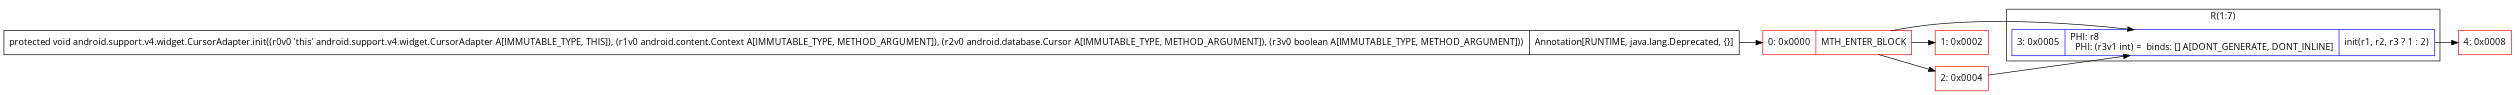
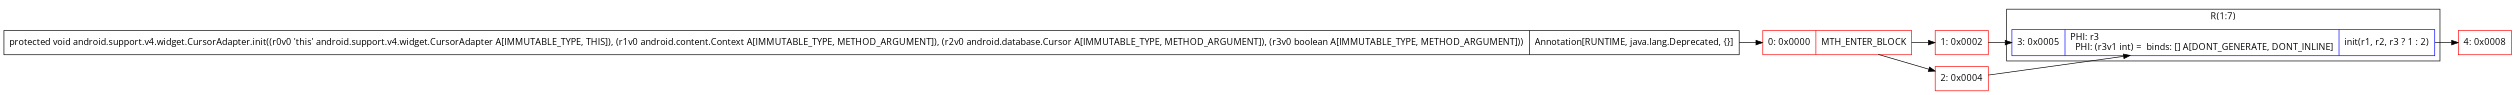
  digraph {
    fontname="Open Sans"
    rankdir=LR
    node [color=red fontname="Open Sans" shape=record]
    edge [fontname="Open Sans"]
-   n1 [color=blue label="{3\:\ 0x0005|PHI: r8 \l  PHI: (r3v1 int) =  binds: [] A[DONT_GENERATE, DONT_INLINE]\l|init(r1, r2, r3 ? 1 : 2)\l}"]
+   n1 [color=blue label="{3\:\ 0x0005|PHI: r3 \l  PHI: (r3v1 int) =  binds: [] A[DONT_GENERATE, DONT_INLINE]\l|init(r1, r2, r3 ? 1 : 2)\l}"]
    n2 [label="{4\:\ 0x0008}"]
    n3 [label="{0\:\ 0x0000|MTH_ENTER_BLOCK\l}"]
    n4 [label="{1\:\ 0x0002}"]
    n5 [label="{2\:\ 0x0004}"]
    n6 [label="{protected void android.support.v4.widget.CursorAdapter.init((r0v0 'this' android.support.v4.widget.CursorAdapter A[IMMUTABLE_TYPE, THIS]), (r1v0 android.content.Context A[IMMUTABLE_TYPE, METHOD_ARGUMENT]), (r2v0 android.database.Cursor A[IMMUTABLE_TYPE, METHOD_ARGUMENT]), (r3v0 boolean A[IMMUTABLE_TYPE, METHOD_ARGUMENT]))  | Annotation[RUNTIME, java.lang.Deprecated, \{\}]\l}" color=""]
    subgraph cluster_1 {
      label="R(1:7)"
      n1
    }
    n1 -> n2
    n3 -> n4
    n3 -> n5
-   n3 -> n1
+   n4 -> n1
    n5 -> n1
    n6 -> n3
  }
